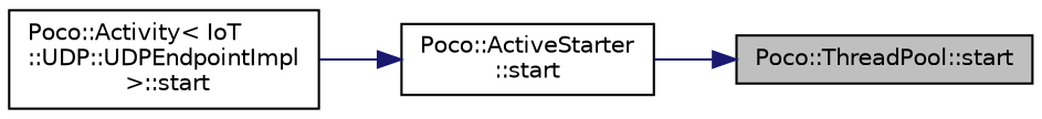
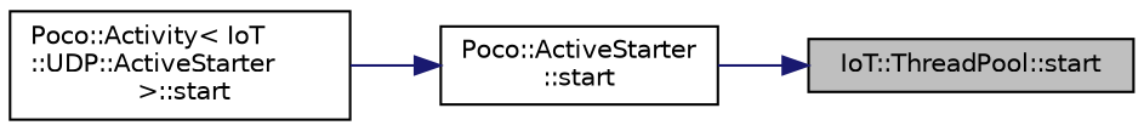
  digraph {
    rankdir=RL
    node [color=black fillcolor=white fontname=Helvetica fontsize=10 shape=record style=filled]
    edge [color=midnightblue dir=back fontname=Helvetica fontsize=10 labelfontname=Helvetica labelfontsize=10 style=solid]
-   n1 [fillcolor=grey75 fontcolor=black height=0.2 label="Poco::ThreadPool::start" width=0.4]
+   n1 [fillcolor=grey75 fontcolor=black height=0.2 label="IoT::ThreadPool::start" width=0.4]
    n2 [height=0.2 label="Poco::ActiveStarter\l::start" width=0.4]
-   n3 [height=0.2 label="Poco::Activity\< IoT\l::UDP::UDPEndpointImpl\l \>::start" width=0.4]
+   n3 [height=0.2 label="Poco::Activity\< IoT\l::UDP::ActiveStarter\l \>::start" width=0.4]
    n1 -> n2
    n2 -> n3
  }
